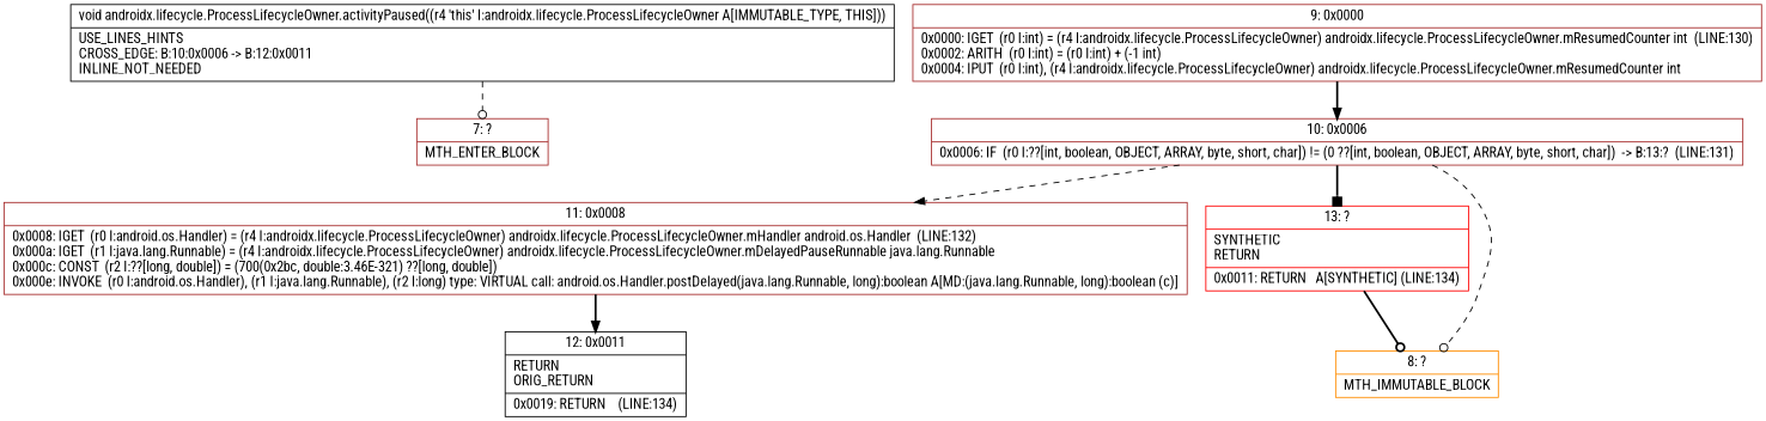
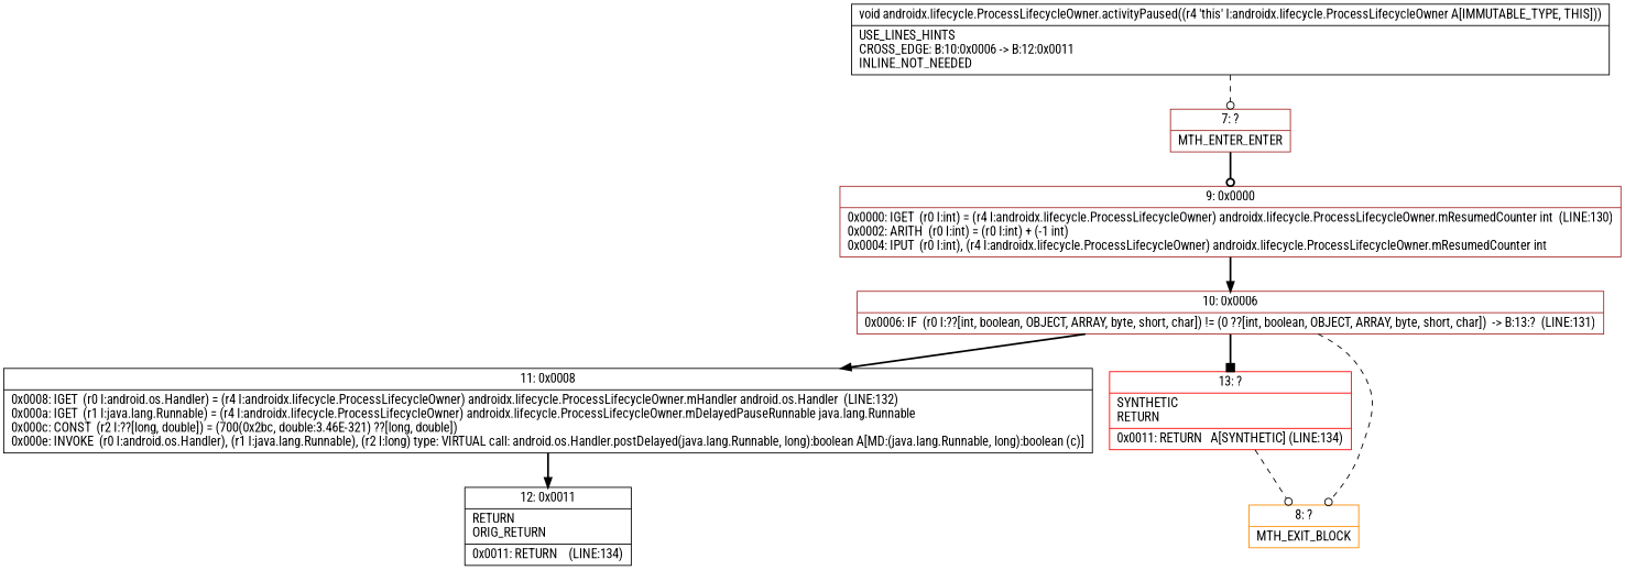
  digraph {
    fontname="Roboto Condensed"
    node [color=brown fontname="Roboto Condensed" shape=record]
    edge [arrowhead=odot fontname="Roboto Condensed" style=bold]
-   n1 [label="{7\:\ ?|MTH_ENTER_BLOCK\l}"]
+   n1 [label="{7\:\ ?|MTH_ENTER_ENTER\l}"]
    n2 [label="{9\:\ 0x0000|0x0000: IGET  (r0 I:int) = (r4 I:androidx.lifecycle.ProcessLifecycleOwner) androidx.lifecycle.ProcessLifecycleOwner.mResumedCounter int  (LINE:130)\l0x0002: ARITH  (r0 I:int) = (r0 I:int) + (\-1 int) \l0x0004: IPUT  (r0 I:int), (r4 I:androidx.lifecycle.ProcessLifecycleOwner) androidx.lifecycle.ProcessLifecycleOwner.mResumedCounter int \l}"]
    n3 [label="{10\:\ 0x0006|0x0006: IF  (r0 I:??[int, boolean, OBJECT, ARRAY, byte, short, char]) != (0 ??[int, boolean, OBJECT, ARRAY, byte, short, char])  \-\> B:13:?  (LINE:131)\l}"]
-   n4 [label="{11\:\ 0x0008|0x0008: IGET  (r0 I:android.os.Handler) = (r4 I:androidx.lifecycle.ProcessLifecycleOwner) androidx.lifecycle.ProcessLifecycleOwner.mHandler android.os.Handler  (LINE:132)\l0x000a: IGET  (r1 I:java.lang.Runnable) = (r4 I:androidx.lifecycle.ProcessLifecycleOwner) androidx.lifecycle.ProcessLifecycleOwner.mDelayedPauseRunnable java.lang.Runnable \l0x000c: CONST  (r2 I:??[long, double]) = (700(0x2bc, double:3.46E\-321) ??[long, double]) \l0x000e: INVOKE  (r0 I:android.os.Handler), (r1 I:java.lang.Runnable), (r2 I:long) type: VIRTUAL call: android.os.Handler.postDelayed(java.lang.Runnable, long):boolean A[MD:(java.lang.Runnable, long):boolean (c)]\l}"]
+   n4 [color=black label="{11\:\ 0x0008|0x0008: IGET  (r0 I:android.os.Handler) = (r4 I:androidx.lifecycle.ProcessLifecycleOwner) androidx.lifecycle.ProcessLifecycleOwner.mHandler android.os.Handler  (LINE:132)\l0x000a: IGET  (r1 I:java.lang.Runnable) = (r4 I:androidx.lifecycle.ProcessLifecycleOwner) androidx.lifecycle.ProcessLifecycleOwner.mDelayedPauseRunnable java.lang.Runnable \l0x000c: CONST  (r2 I:??[long, double]) = (700(0x2bc, double:3.46E\-321) ??[long, double]) \l0x000e: INVOKE  (r0 I:android.os.Handler), (r1 I:java.lang.Runnable), (r2 I:long) type: VIRTUAL call: android.os.Handler.postDelayed(java.lang.Runnable, long):boolean A[MD:(java.lang.Runnable, long):boolean (c)]\l}"]
    n5 [color=red label="{13\:\ ?|SYNTHETIC\lRETURN\l|0x0011: RETURN   A[SYNTHETIC] (LINE:134)\l}"]
-   n6 [color=darkorange label="{8\:\ ?|MTH_IMMUTABLE_BLOCK\l}"]
-   n7 [color=black label="{12\:\ 0x0011|RETURN\lORIG_RETURN\l|0x0019: RETURN    (LINE:134)\l}"]
+   n6 [color=darkorange label="{8\:\ ?|MTH_EXIT_BLOCK\l}"]
+   n7 [color=black label="{12\:\ 0x0011|RETURN\lORIG_RETURN\l|0x0011: RETURN    (LINE:134)\l}"]
    n8 [color=black label="{void androidx.lifecycle.ProcessLifecycleOwner.activityPaused((r4 'this' I:androidx.lifecycle.ProcessLifecycleOwner A[IMMUTABLE_TYPE, THIS]))  | USE_LINES_HINTS\lCROSS_EDGE: B:10:0x0006 \-\> B:12:0x0011\lINLINE_NOT_NEEDED\l}"]
+   n1 -> n2
    n2 -> n3 [arrowhead=normal]
-   n3 -> n4 [arrowhead=normal style=dashed]
+   n3 -> n4 [arrowhead=normal]
    n3 -> n5 [arrowhead=box]
    n3 -> n6 [style=dashed]
    n4 -> n7 [arrowhead=normal]
-   n5 -> n6
+   n5 -> n6 [style=dashed]
    n8 -> n1 [style=dashed]
  }
